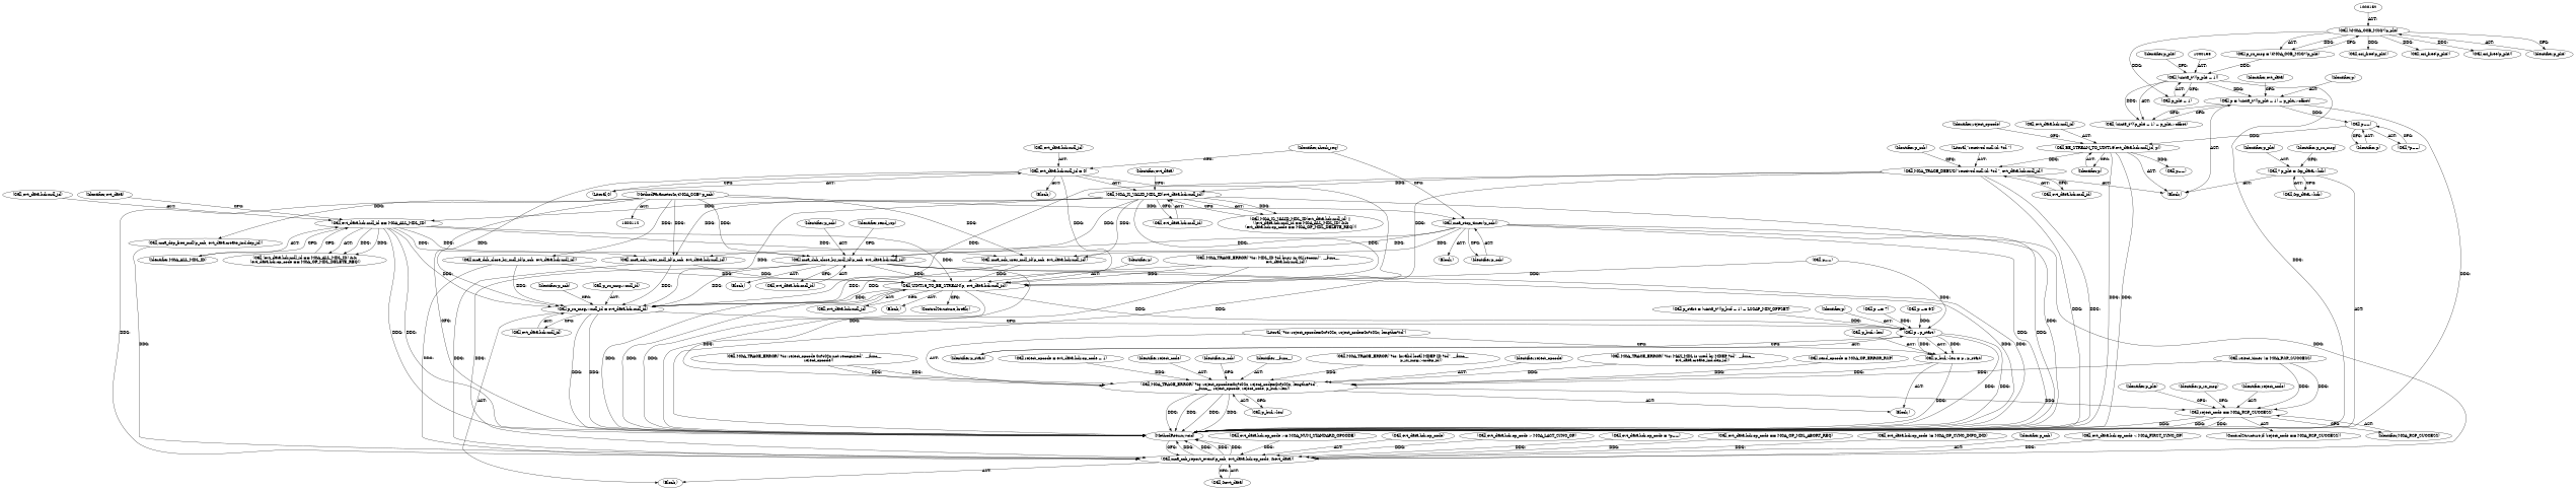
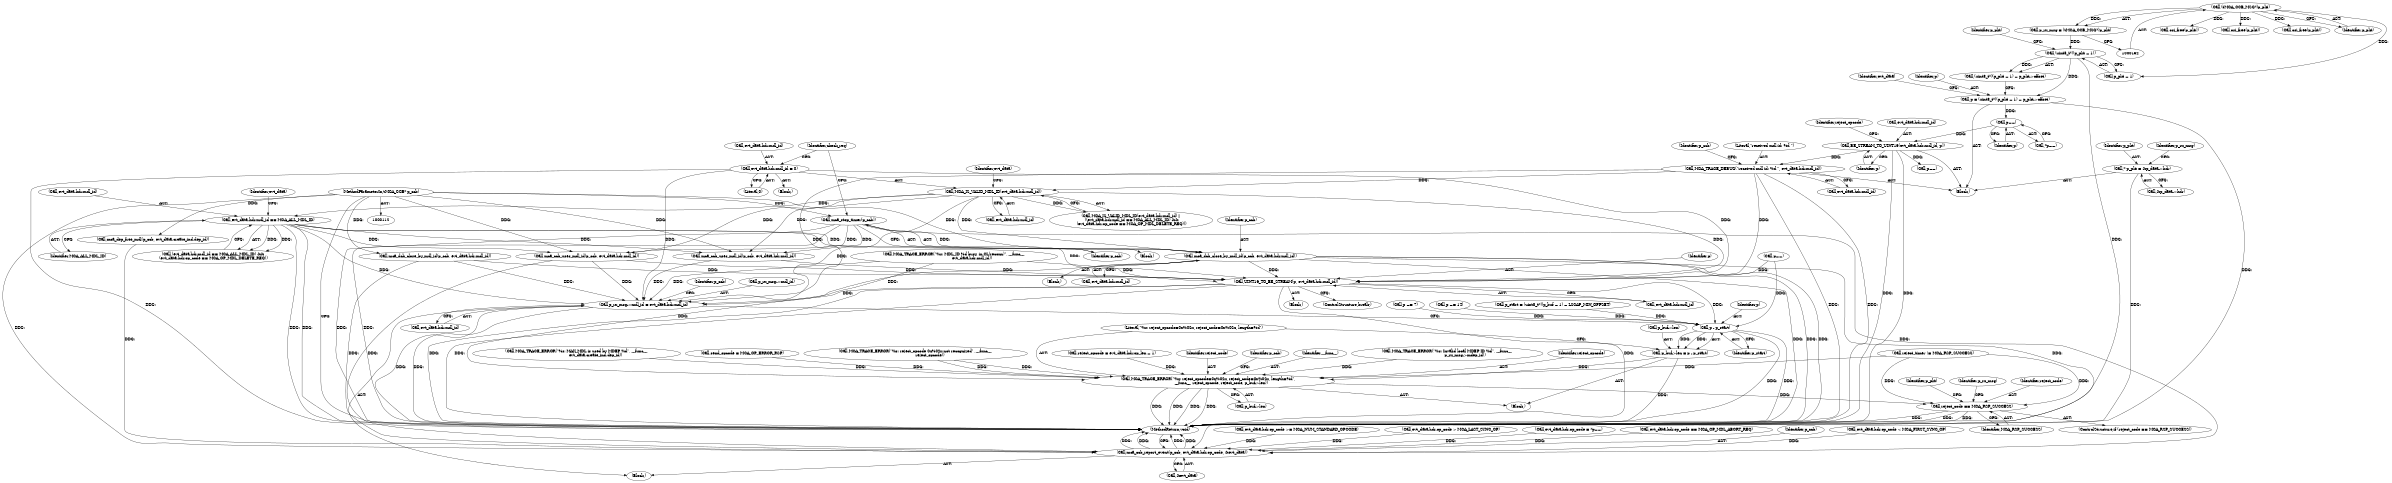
  digraph {
    n1 [label="(Call,mca_dcb_close_by_mdl_id(p_ccb, evt_data.hdr.mdl_id))"]
    n2 [label="(Call,UINT16_TO_BE_STREAM(p, evt_data.hdr.mdl_id))"]
    n3 [label="(Call,p_rx_msg->mdl_id = evt_data.hdr.mdl_id)"]
    n4 [label="(Call,mca_ccb_report_event(p_ccb, evt_data.hdr.op_code, &evt_data))"]
    n5 [label="(Block,)"]
    n6 [label="(MethodReturn,void)"]
    n7 [label="(Call,evt_data.hdr.mdl_id)"]
    n8 [label="(Call,p - p_start)"]
    n9 [label="(Call,evt_data.hdr.mdl_id)"]
    n10 [label="(Block,)"]
    n11 [label="(ControlStructure,break;)"]
    n12 [label="(Block,)"]
    n13 [label="(Call,evt_data.hdr.mdl_id)"]
    n14 [label="(Call,&evt_data)"]
    n15 [label="(Call,mca_stop_timer(p_ccb))"]
    n16 [label="(Block,)"]
    n17 [label="(Identifier,p_ccb)"]
    n18 [label="(Call,mca_ccb_uses_mdl_id(p_ccb, evt_data.hdr.mdl_id))"]
    n19 [label="(Call,mca_ccb_uses_mdl_id(p_ccb, evt_data.hdr.mdl_id))"]
    n20 [label="(MethodParameterIn,tMCA_CCB* p_ccb)"]
    n21 [label="(Call,mca_dep_free_mdl(p_ccb, evt_data.create_ind.dep_id))"]
    n22 [label="(Call,mca_dcb_close_by_mdl_id(p_ccb, evt_data.hdr.mdl_id))"]
    1000112
    n24 [label="(Call,MCA_IS_VALID_MDL_ID(evt_data.hdr.mdl_id))"]
    n25 [label="(Call,evt_data.hdr.mdl_id == MCA_ALL_MDL_ID)"]
    n26 [label="(Call,evt_data.hdr.mdl_id)"]
    n27 [label="(Call,MCA_IS_VALID_MDL_ID(evt_data.hdr.mdl_id) ||\n ((evt_data.hdr.mdl_id == MCA_ALL_MDL_ID) &&\n (evt_data.hdr.op_code == MCA_OP_MDL_DELETE_REQ)))"]
    n28 [label="(Identifier,MCA_ALL_MDL_ID)"]
    n29 [label="(Call,(evt_data.hdr.mdl_id == MCA_ALL_MDL_ID) &&\n (evt_data.hdr.op_code == MCA_OP_MDL_DELETE_REQ))"]
    n30 [label="(Call,evt_data.hdr.mdl_id = 0)"]
    n31 [label="(Literal,0)"]
    n32 [label="(Block,)"]
    n33 [label="(Call,MCA_TRACE_DEBUG(\"received mdl id: %d \", evt_data.hdr.mdl_id))"]
    n34 [label="(Block,)"]
    n35 [label="(Call,evt_data.hdr.mdl_id)"]
    n36 [label="(Call,BE_STREAM_TO_UINT16(evt_data.hdr.mdl_id, p))"]
    n37 [label="(Call,p++)"]
    n38 [label="(Identifier,p)"]
    n39 [label="(Call,p++)"]
    n40 [label="(Call,*p++)"]
    n41 [label="(Identifier,p)"]
    n42 [label="(Call,p = (uint8_t*)(p_pkt + 1) + p_pkt->offset)"]
    n43 [label="(Call,(uint8_t*)(p_pkt + 1) + p_pkt->offset)"]
    n44 [label="(Call,(uint8_t*)(p_pkt + 1))"]
    n45 [label="(Call,p_pkt + 1)"]
    n46 [label="(Call,(tMCA_CCB_MSG*)p_pkt)"]
    n47 [label="(Call,osi_free(p_pkt))"]
    n48 [label="(Call,osi_free(p_pkt))"]
    n49 [label="(Call,osi_free(p_pkt))"]
    n50 [label="(Identifier,p_pkt)"]
    n51 [label="(Call,p_rx_msg = (tMCA_CCB_MSG*)p_pkt)"]
    n52 [label="(Call,* p_pkt = &p_data->hdr)"]
    n53 [label="(Call,&p_data->hdr)"]
    n54 [label="(Call,p_buf->len = p - p_start)"]
    n55 [label="(Identifier,p_start)"]
    n56 [label="(Call,MCA_TRACE_ERROR(\"%s: reject_opcode=0x%02x, reject_code=0x%02x, length=%d\",\n                      __func__, reject_opcode, reject_code, p_buf->len))"]
    n57 [label="(Block,)"]
    n58 [label="(Call,reject_code == MCA_RSP_SUCCESS)"]
    n59 [label="(Call,p_buf->len)"]
    n60 [label="(ControlStructure,if (reject_code == MCA_RSP_SUCCESS))"]
    n61 [label="(Identifier,MCA_RSP_SUCCESS)"]
    n62 [label="(Call,evt_data.hdr.op_code >= MCA_NUM_STANDARD_OPCODE)"]
-   n63 [label="(Call,evt_data.hdr.op_code)"]
    n64 [label="(Call,evt_data.hdr.op_code > MCA_LAST_SYNC_OP)"]
    n65 [label="(Identifier,reject_code)"]
    n66 [label="(Identifier,p)"]
    n67 [label="(Identifier,p_rx_msg)"]
    n68 [label="(Call,evt_data.hdr.op_code = *p++)"]
    n69 [label="(Call,MCA_TRACE_ERROR(\"%s: MDL_ID %d busy, in CL(reconn)\", __func__,\n                              evt_data.hdr.mdl_id))"]
    n70 [label="(Call,evt_data.hdr.mdl_id)"]
    n71 [label="(Identifier,p_ccb)"]
    n72 [label="(Call,p_buf->len)"]
    n73 [label="(Identifier,p_ccb)"]
    n74 [label="(Identifier,evt_data)"]
-   n75 [label="(Call,reject_opcode = evt_data.hdr.op_code + 1)"]
+   n75 [label="(Call,reject_opcode = evt_data.hdr.op_len + 1)"]
    n76 [label="(Identifier,reject_code)"]
    n77 [label="(Identifier,p_ccb)"]
    n78 [label="(Call,evt_data.hdr.op_code == MCA_OP_MDL_ABORT_REQ)"]
    n79 [label="(Identifier,p_ccb)"]
    n80 [label="(Identifier,evt_data)"]
    n81 [label="(Identifier,__func__)"]
    n82 [label="(Call,MCA_TRACE_ERROR(\"%s: Invalid local MDEP ID %d\", __func__,\n                              p_rx_msg->mdep_id))"]
-   n83 [label="(Identifier,send_rsp)"]
    n84 [label="(Call,evt_data.hdr.mdl_id)"]
    n85 [label="(Identifier,reject_opcode)"]
    n86 [label="(Call,MCA_TRACE_ERROR(\"%s: MAX_MDL is used by MDEP %d\", __func__,\n                                evt_data.create_ind.dep_id))"]
    n87 [label="(Call,reject_timer != MCA_RSP_SUCCESS)"]
    n88 [label="(Identifier,p_pkt)"]
    n89 [label="(Identifier,evt_data)"]
-   n90 [label="(Call,evt_data.hdr.op_code != MCA_OP_SYNC_INFO_IND)"]
    n91 [label="(Call,p_rx_msg->mdl_id)"]
    n92 [label="(Identifier,p_rx_msg)"]
    n93 [label="(Call,send_opcode = MCA_OP_ERROR_RSP)"]
    n94 [label="(Call,evt_data.hdr.mdl_id)"]
    n95 [label="(Identifier,reject_opcode)"]
    n96 [label="(Call,p += 7)"]
-   n97 [label="(Call,p += 64)"]
+   n97 [label="(Call,p += 14)"]
    n98 [label="(Call,p++)"]
    n99 [label="(Call,MCA_TRACE_ERROR(\"%s: reject_opcode 0x%02x not recognized\", __func__,\n                        reject_opcode))"]
    n100 [label="(Identifier,p_ccb)"]
    n101 [label="(Identifier,p_pkt)"]
    n102 [label="(Identifier,check_req)"]
    n103 [label="(Call,evt_data.hdr.op_code < MCA_FIRST_SYNC_OP)"]
    n104 [label="(Identifier,p_pkt)"]
    n105 [label="(Literal,\"received mdl id: %d \")"]
    n106 [label="(Identifier,p)"]
    n107 [label="(Identifier,p)"]
    n108 [label="(Literal,\"%s: reject_opcode=0x%02x, reject_code=0x%02x, length=%d\")"]
    n109 [label="(Call,p_start = (uint8_t*)(p_buf + 1) + L2CAP_MIN_OFFSET)"]
-   1000158
    1000152
    n1 -> n2 [label="DDG: "]
    n1 -> n3 [label="DDG: "]
    n1 -> n4 [label="DDG: "]
    n1 -> n5 [label="AST: "]
    n1 -> n6 [label="DDG: "]
    n1 -> n6 [label="DDG: "]
    n1 -> n6 [label="DDG: "]
    n1 -> n7 [label="CFG: "]
    n2 -> n3 [label="DDG: "]
    n2 -> n6 [label="DDG: "]
    n2 -> n6 [label="DDG: "]
    n2 -> n6 [label="DDG: "]
    n2 -> n8 [label="DDG: "]
    n2 -> n9 [label="CFG: "]
    n2 -> n10 [label="AST: "]
    n2 -> n11 [label="CFG: "]
    n3 -> n6 [label="DDG: "]
    n3 -> n6 [label="DDG: "]
    n3 -> n8 [label="CFG: "]
    n3 -> n12 [label="AST: "]
    n3 -> n13 [label="CFG: "]
    n4 -> n6 [label="DDG: "]
    n4 -> n6 [label="DDG: "]
    n4 -> n6 [label="DDG: "]
    n4 -> n6 [label="DDG: "]
    n4 -> n12 [label="AST: "]
    n4 -> n14 [label="CFG: "]
    n6 -> n4 [label="CFG: "]
    n7 -> n1 [label="AST: "]
    n8 -> n6 [label="DDG: "]
    n8 -> n6 [label="DDG: "]
    n8 -> n54 [label="AST: "]
    n8 -> n54 [label="DDG: "]
    n8 -> n54 [label="DDG: "]
    n8 -> n55 [label="CFG: "]
    n9 -> n2 [label="AST: "]
    n13 -> n3 [label="AST: "]
    n14 -> n4 [label="AST: "]
    n15 -> n1 [label="DDG: "]
    n15 -> n4 [label="DDG: "]
    n15 -> n6 [label="DDG: "]
    n15 -> n6 [label="DDG: "]
    n15 -> n16 [label="AST: "]
    n15 -> n17 [label="CFG: "]
    n15 -> n18 [label="DDG: "]
    n15 -> n19 [label="DDG: "]
    n17 -> n15 [label="AST: "]
    n18 -> n2 [label="DDG: "]
    n18 -> n3 [label="DDG: "]
    n18 -> n4 [label="DDG: "]
    n19 -> n2 [label="DDG: "]
    n19 -> n3 [label="DDG: "]
    n20 -> n1 [label="DDG: "]
    n20 -> n4 [label="DDG: "]
    n20 -> n6 [label="CFG: "]
    n20 -> n15 [label="DDG: "]
    n20 -> n18 [label="DDG: "]
    n20 -> n19 [label="DDG: "]
    n20 -> n21 [label="DDG: "]
    n20 -> n22 [label="DDG: "]
    n20 -> 1000112 [label="AST: "]
    n21 -> n4 [label="DDG: "]
    n22 -> n2 [label="DDG: "]
    n22 -> n3 [label="DDG: "]
    n22 -> n4 [label="DDG: "]
    n24 -> n1 [label="DDG: "]
    n24 -> n2 [label="DDG: "]
    n24 -> n3 [label="DDG: "]
-   n24 -> n6 [label="DDG: "]
    n24 -> n18 [label="DDG: "]
    n24 -> n19 [label="DDG: "]
    n24 -> n25 [label="DDG: "]
    n24 -> n26 [label="CFG: "]
    n24 -> n27 [label="AST: "]
    n24 -> n27 [label="DDG: "]
    n25 -> n1 [label="DDG: "]
    n25 -> n2 [label="DDG: "]
    n25 -> n3 [label="DDG: "]
    n25 -> n6 [label="DDG: "]
    n25 -> n6 [label="DDG: "]
    n25 -> n18 [label="DDG: "]
    n25 -> n19 [label="DDG: "]
    n25 -> n28 [label="CFG: "]
    n25 -> n29 [label="AST: "]
    n25 -> n29 [label="DDG: "]
    n25 -> n29 [label="DDG: "]
    n26 -> n24 [label="AST: "]
    n27 -> n24 [label="CFG: "]
    n28 -> n25 [label="AST: "]
    n29 -> n25 [label="CFG: "]
    n30 -> n2 [label="DDG: "]
    n30 -> n3 [label="DDG: "]
    n30 -> n6 [label="DDG: "]
    n30 -> n24 [label="AST: "]
    n30 -> n31 [label="CFG: "]
    n30 -> n32 [label="AST: "]
    n31 -> n30 [label="AST: "]
    n33 -> n2 [label="DDG: "]
    n33 -> n3 [label="DDG: "]
    n33 -> n6 [label="DDG: "]
    n33 -> n6 [label="DDG: "]
    n33 -> n24 [label="DDG: "]
    n33 -> n34 [label="AST: "]
    n33 -> n35 [label="CFG: "]
    n35 -> n33 [label="AST: "]
    n36 -> n6 [label="DDG: "]
    n36 -> n6 [label="DDG: "]
    n36 -> n33 [label="DDG: "]
    n36 -> n34 [label="AST: "]
    n36 -> n37 [label="DDG: "]
    n36 -> n38 [label="CFG: "]
    n38 -> n36 [label="AST: "]
    n39 -> n36 [label="DDG: "]
    n39 -> n40 [label="AST: "]
    n39 -> n41 [label="CFG: "]
    n40 -> n39 [label="CFG: "]
    n41 -> n39 [label="AST: "]
    n42 -> n6 [label="DDG: "]
    n42 -> n34 [label="AST: "]
    n42 -> n39 [label="DDG: "]
-   n42 -> n43 [label="CFG: "]
    n43 -> n42 [label="CFG: "]
    n44 -> n6 [label="DDG: "]
    n44 -> n42 [label="DDG: "]
    n44 -> n43 [label="AST: "]
    n44 -> n43 [label="DDG: "]
    n44 -> n45 [label="CFG: "]
    n45 -> n44 [label="AST: "]
    n46 -> n45 [label="DDG: "]
    n46 -> n47 [label="DDG: "]
    n46 -> n48 [label="DDG: "]
    n46 -> n49 [label="DDG: "]
    n46 -> n50 [label="CFG: "]
    n46 -> n51 [label="AST: "]
    n46 -> n51 [label="DDG: "]
    n50 -> n46 [label="AST: "]
    n51 -> n44 [label="DDG: "]
-   n51 -> n46 [label="CFG: "]
-   n52 -> n6 [label="AST: "]
+   n51 -> 1000152 [label="CFG: "]
+   n52 -> n6 [label="DDG: "]
    n52 -> n34 [label="AST: "]
    n52 -> n53 [label="CFG: "]
    n53 -> n52 [label="AST: "]
    n54 -> n6 [label="DDG: "]
    n54 -> n56 [label="DDG: "]
    n54 -> n57 [label="AST: "]
    n55 -> n8 [label="AST: "]
    n56 -> n6 [label="DDG: "]
    n56 -> n6 [label="DDG: "]
    n56 -> n6 [label="DDG: "]
    n56 -> n6 [label="DDG: "]
    n56 -> n57 [label="AST: "]
    n56 -> n58 [label="DDG: "]
    n56 -> n59 [label="CFG: "]
    n58 -> n6 [label="DDG: "]
    n58 -> n6 [label="DDG: "]
    n58 -> n6 [label="DDG: "]
    n58 -> n60 [label="AST: "]
    n58 -> n61 [label="CFG: "]
    n59 -> n56 [label="AST: "]
    n61 -> n58 [label="AST: "]
    n62 -> n4 [label="DDG: "]
-   n63 -> n4 [label="AST: "]
    n64 -> n4 [label="DDG: "]
    n65 -> n58 [label="AST: "]
    n66 -> n8 [label="AST: "]
    n67 -> n52 [label="CFG: "]
    n68 -> n4 [label="DDG: "]
    n69 -> n2 [label="DDG: "]
    n69 -> n3 [label="DDG: "]
    n69 -> n56 [label="DDG: "]
    n70 -> n30 [label="AST: "]
    n71 -> n33 [label="CFG: "]
    n72 -> n54 [label="AST: "]
    n73 -> n1 [label="AST: "]
    n74 -> n42 [label="CFG: "]
    n75 -> n56 [label="DDG: "]
    n76 -> n56 [label="AST: "]
    n77 -> n3 [label="CFG: "]
    n78 -> n4 [label="DDG: "]
    n79 -> n56 [label="CFG: "]
    n80 -> n24 [label="CFG: "]
    n81 -> n56 [label="AST: "]
    n82 -> n56 [label="DDG: "]
-   n83 -> n1 [label="CFG: "]
    n84 -> n36 [label="AST: "]
    n85 -> n56 [label="AST: "]
    n86 -> n56 [label="DDG: "]
    n87 -> n56 [label="DDG: "]
    n87 -> n58 [label="DDG: "]
    n87 -> n58 [label="DDG: "]
    n88 -> n58 [label="CFG: "]
    n89 -> n25 [label="CFG: "]
-   n90 -> n4 [label="DDG: "]
    n91 -> n3 [label="AST: "]
    n92 -> n58 [label="CFG: "]
    n93 -> n56 [label="DDG: "]
    n94 -> n25 [label="AST: "]
    n95 -> n36 [label="CFG: "]
    n96 -> n8 [label="DDG: "]
    n97 -> n8 [label="DDG: "]
    n98 -> n2 [label="DDG: "]
    n98 -> n8 [label="DDG: "]
    n99 -> n56 [label="DDG: "]
    n99 -> n56 [label="DDG: "]
    n100 -> n4 [label="AST: "]
    n101 -> n52 [label="AST: "]
    n102 -> n15 [label="CFG: "]
    n102 -> n30 [label="CFG: "]
    n103 -> n4 [label="DDG: "]
    n104 -> n44 [label="CFG: "]
    n105 -> n33 [label="AST: "]
    n106 -> n42 [label="AST: "]
    n107 -> n2 [label="AST: "]
    n108 -> n54 [label="CFG: "]
    n108 -> n56 [label="AST: "]
    n109 -> n8 [label="DDG: "]
-   1000158 -> n44 [label="AST: "]
    1000152 -> n46 [label="AST: "]
  }
